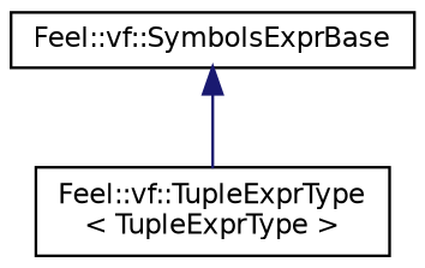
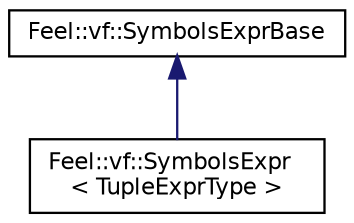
  digraph {
    rankdir=TB
    node [color=black fillcolor=white fontname=Helvetica fontsize=10 shape=record style=filled]
    n1 [height=0.2 label="Feel::vf::SymbolsExprBase" width=0.4]
-   n2 [height=0.2 label="Feel::vf::TupleExprType\l\< TupleExprType \>" width=0.4]
+   n2 [height=0.2 label="Feel::vf::SymbolsExpr\l\< TupleExprType \>" width=0.4]
    n1 -> n2 [color=midnightblue dir=back fontname=Helvetica fontsize=10 labelfontname=Helvetica labelfontsize=10 style=solid]
  }
